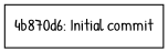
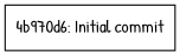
  digraph {
    rankdir=LR
    fontname="Patrick Hand"
-   n1 [label="4b870d6: Initial commit" shape=rect fontname="Patrick Hand"]
+   n1 [label="4b970d6: Initial commit" shape=rect fontname="Patrick Hand"]
  }
